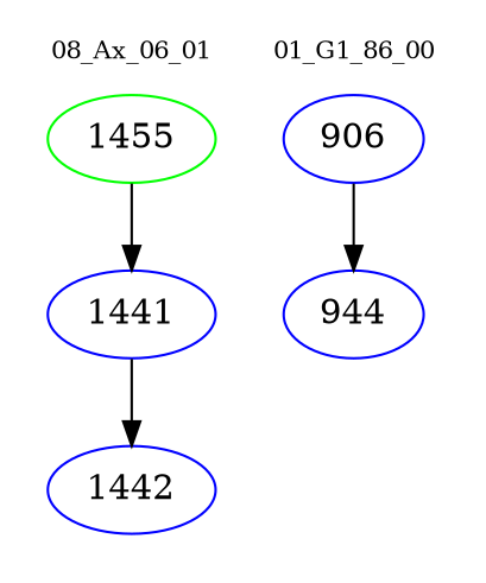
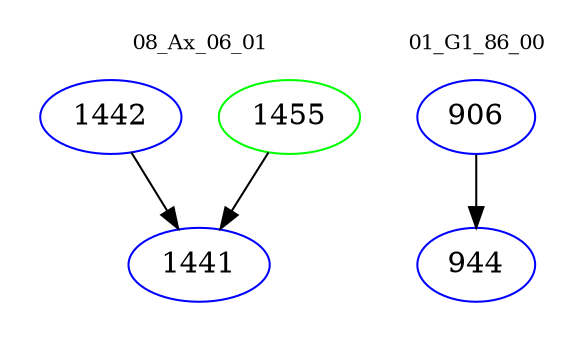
  digraph {
    node [color=blue]
    edge [color=black]
    n1 [color=green label=1455]
    n2 [label=1441]
    n3 [label=1442]
    n4 [label=906]
    n5 [label=944]
    subgraph cluster_1 {
      color=white
      fontsize=10
      label="08_Ax_06_01"
      n1
      n2
      n3
    }
    subgraph cluster_2 {
      color=white
      fontsize=10
      label="01_G1_86_00"
      n4
      n5
    }
    n1 -> n2
-   n2 -> n3
+   n3 -> n2
    n4 -> n5
  }
